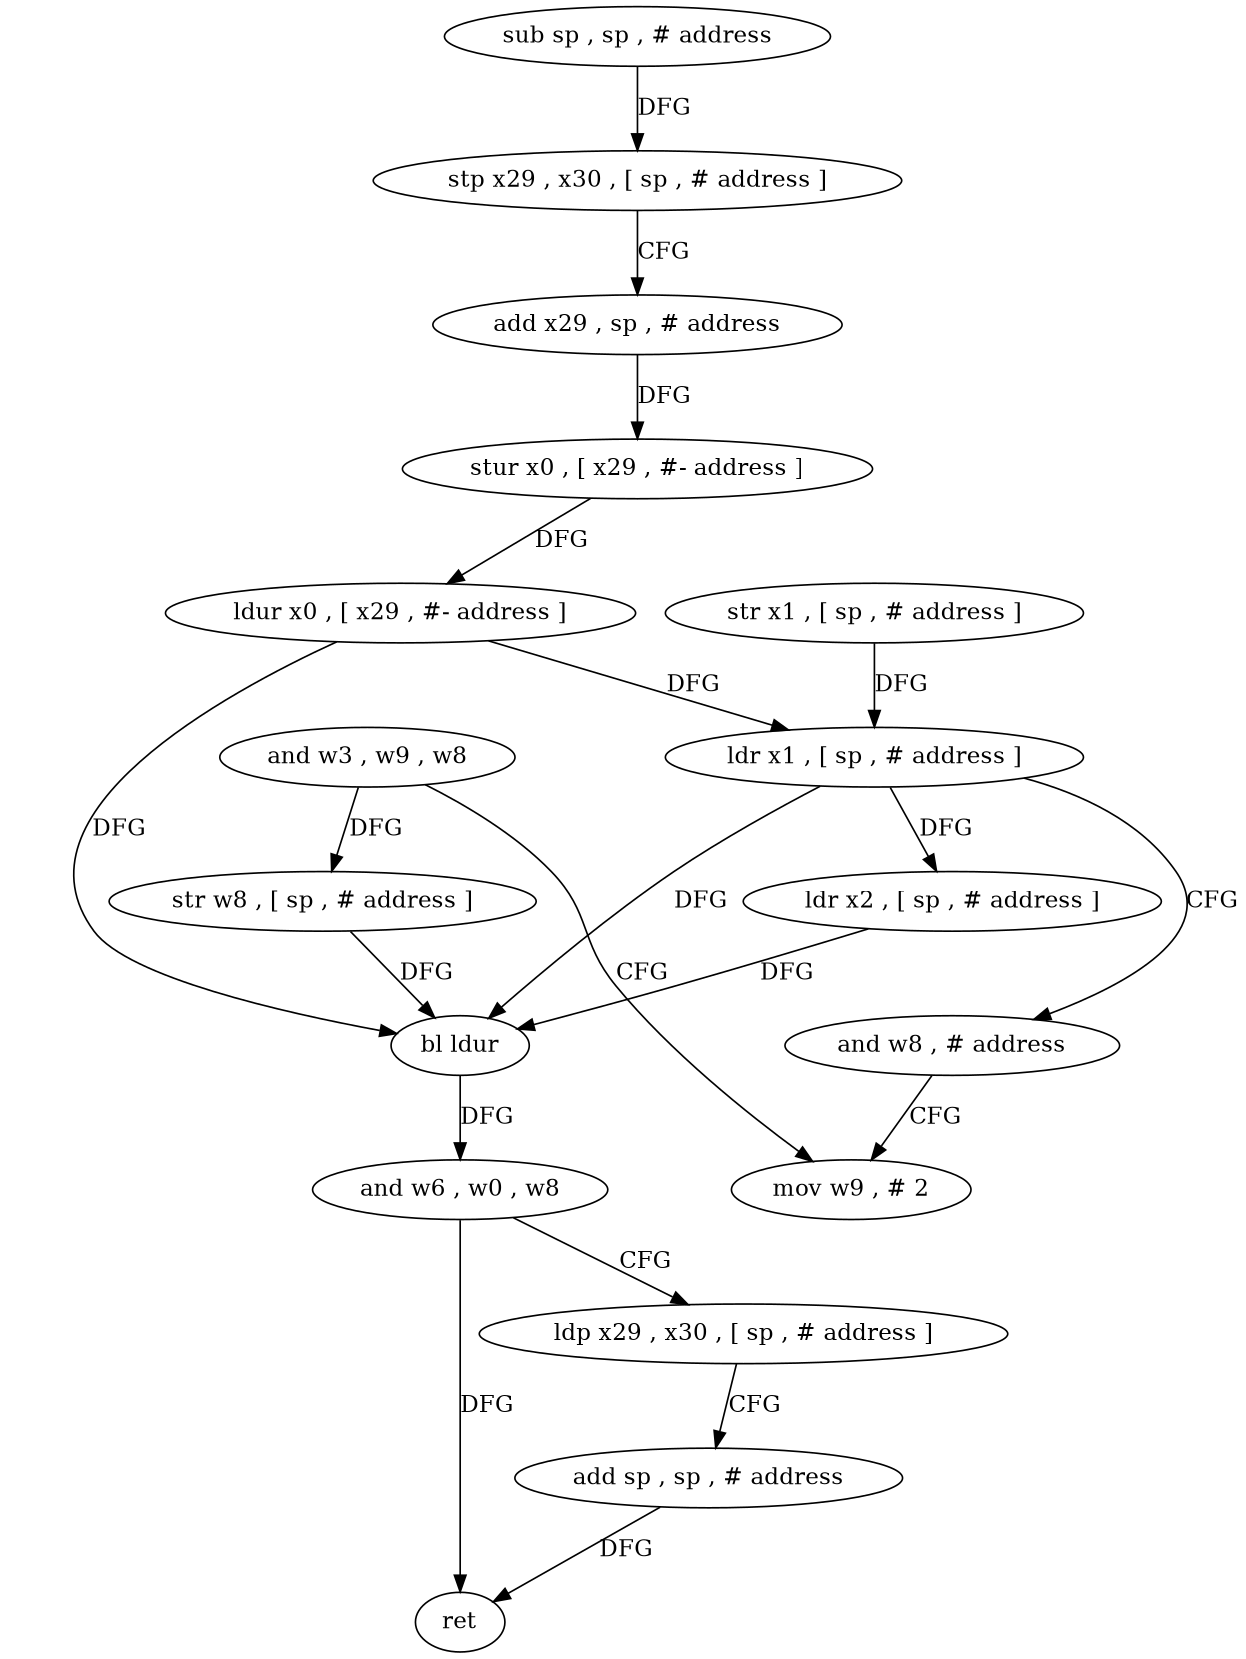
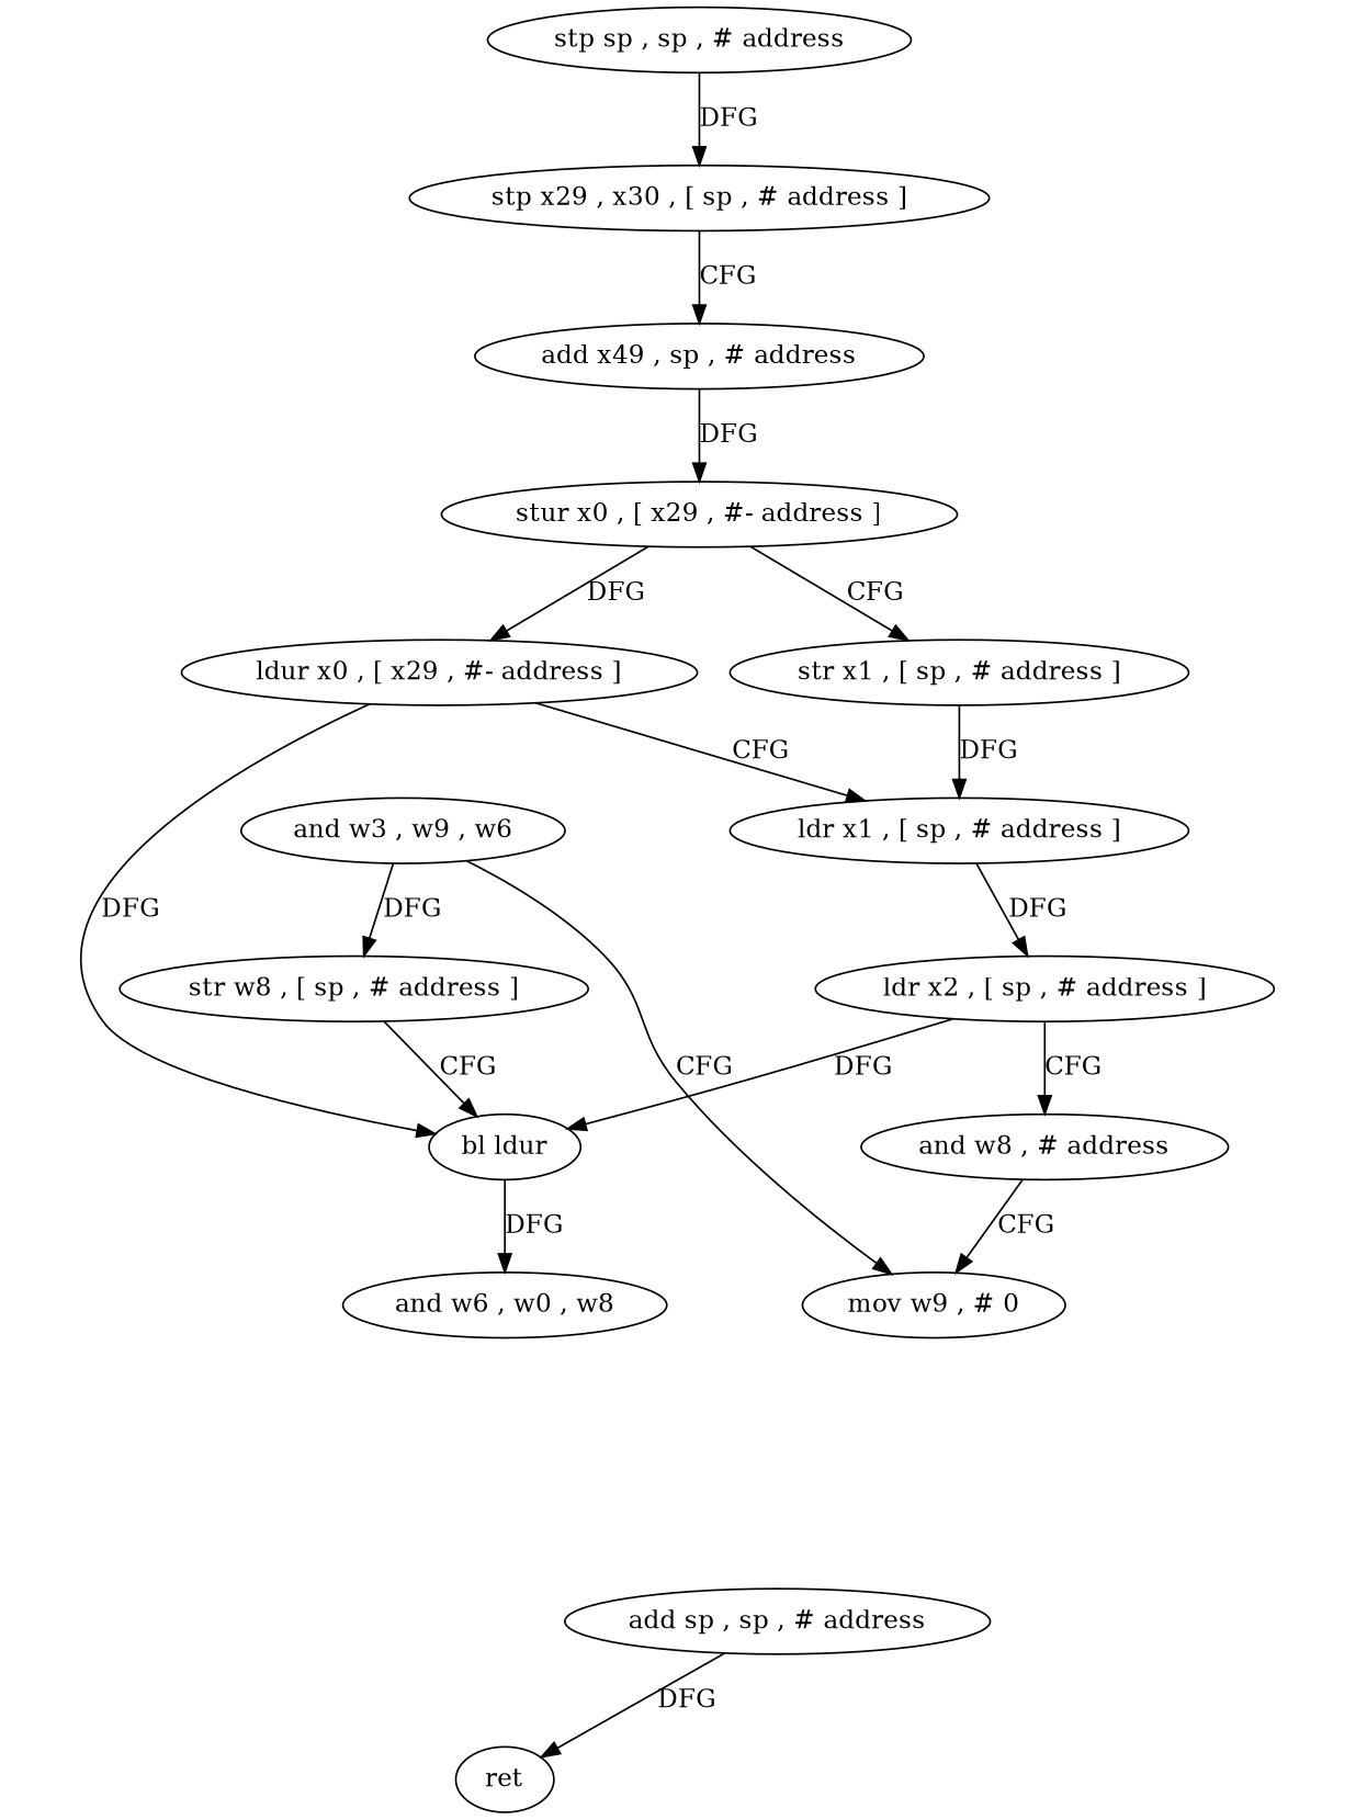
  digraph {
-   n1 [label="sub sp , sp , # address"]
+   n1 [label="stp sp , sp , # address"]
    n2 [label="stp x29 , x30 , [ sp , # address ]"]
-   n3 [label="add x29 , sp , # address"]
+   n3 [label="add x49 , sp , # address"]
    n4 [label="stur x0 , [ x29 , #- address ]"]
    n5 [label="str x1 , [ sp , # address ]"]
    n6 [label="ldur x0 , [ x29 , #- address ]"]
    n7 [label="ldr x1 , [ sp , # address ]"]
    n8 [label="bl ldur"]
    n9 [label="ldr x2 , [ sp , # address ]"]
    n10 [label="and w8 , # address"]
    n11 [label="and w6 , w0 , w8"]
-   n12 [label="mov w9 , # 2"]
-   n13 [label="and w3 , w9 , w8"]
+   n12 [label="mov w9 , # 0"]
+   n13 [label="and w3 , w9 , w6"]
    n14 [label="str w8 , [ sp , # address ]"]
-   n15 [label="ldp x29 , x30 , [ sp , # address ]"]
    n16 [label=ret]
    n17 [label="add sp , sp , # address"]
    n1 -> n2 [label=DFG]
    n2 -> n3 [label=CFG]
    n3 -> n4 [label=DFG]
+   n4 -> n5 [label=CFG]
    n4 -> n6 [label=DFG]
    n5 -> n7 [label=DFG]
-   n6 -> n7 [label=DFG]
+   n6 -> n7 [label=CFG]
    n6 -> n8 [label=DFG]
-   n7 -> n8 [label=DFG]
    n7 -> n9 [label=DFG]
    n8 -> n11 [label=DFG]
    n9 -> n8 [label=DFG]
-   n7 -> n10 [label=CFG]
+   n9 -> n10 [label=CFG]
    n10 -> n12 [label=CFG]
-   n11 -> n15 [label=CFG]
-   n11 -> n16 [label=DFG]
    n13 -> n12 [label=CFG]
    n13 -> n14 [label=DFG]
-   n14 -> n8 [label=DFG]
-   n15 -> n17 [label=CFG]
+   n14 -> n8 [label=CFG]
    n17 -> n16 [label=DFG]
  }
